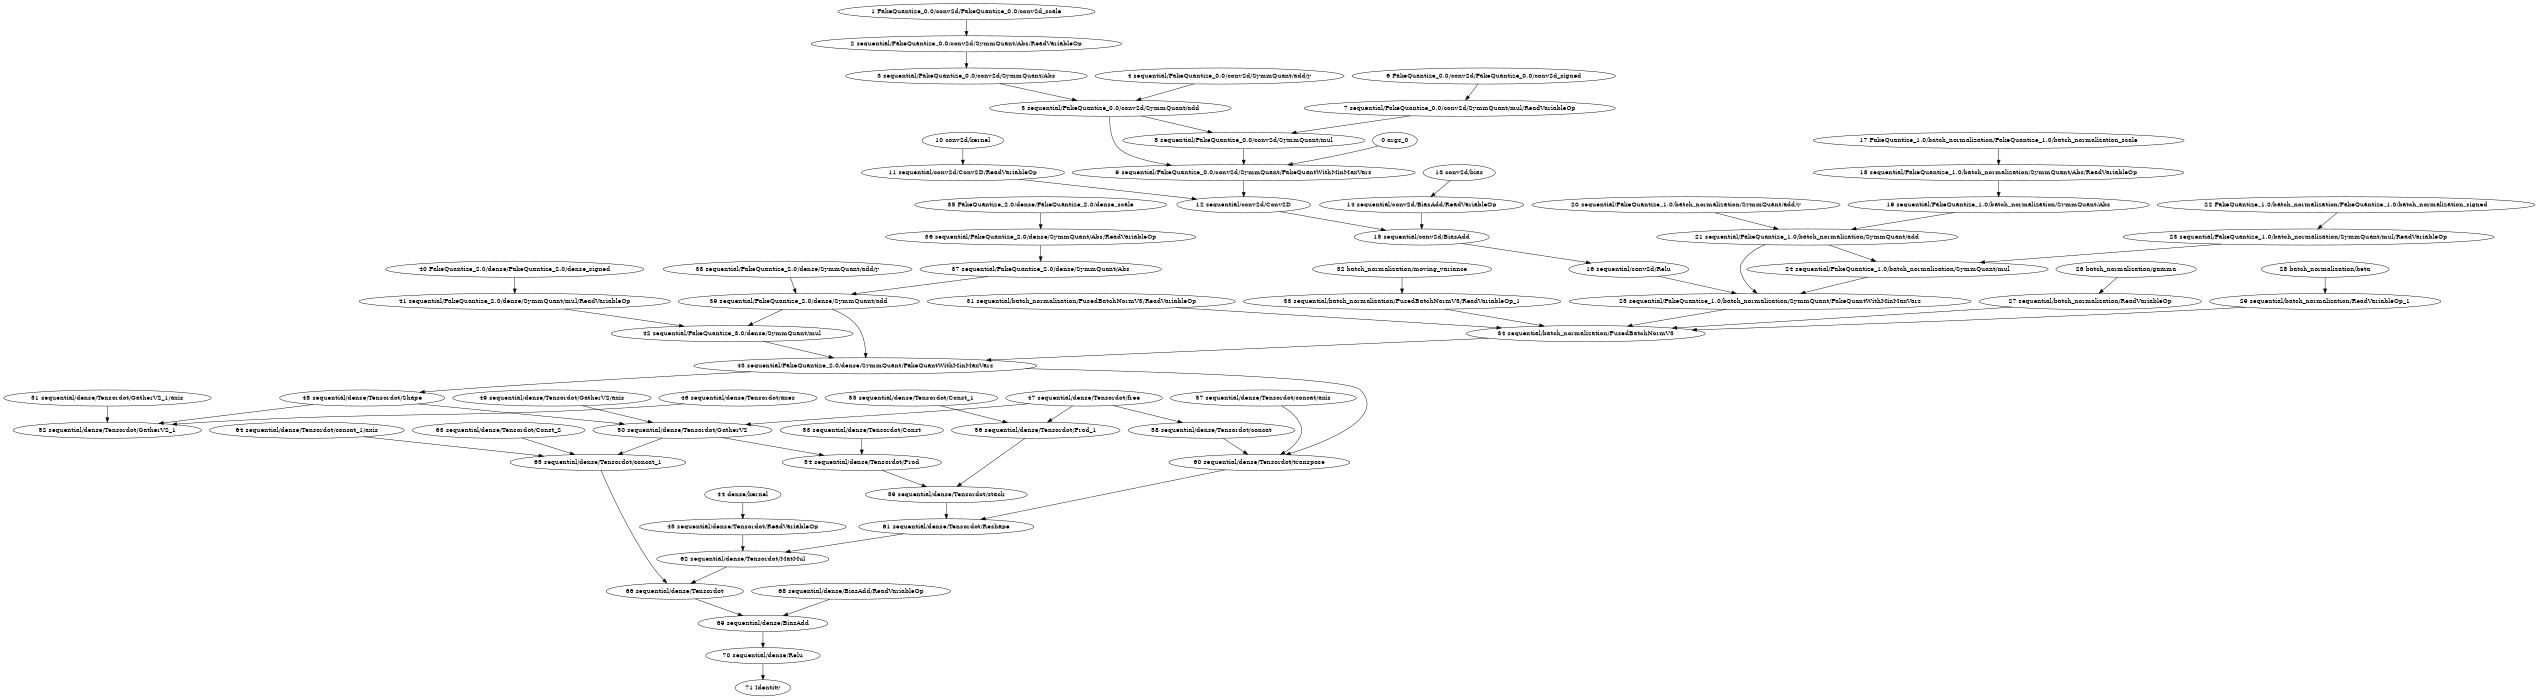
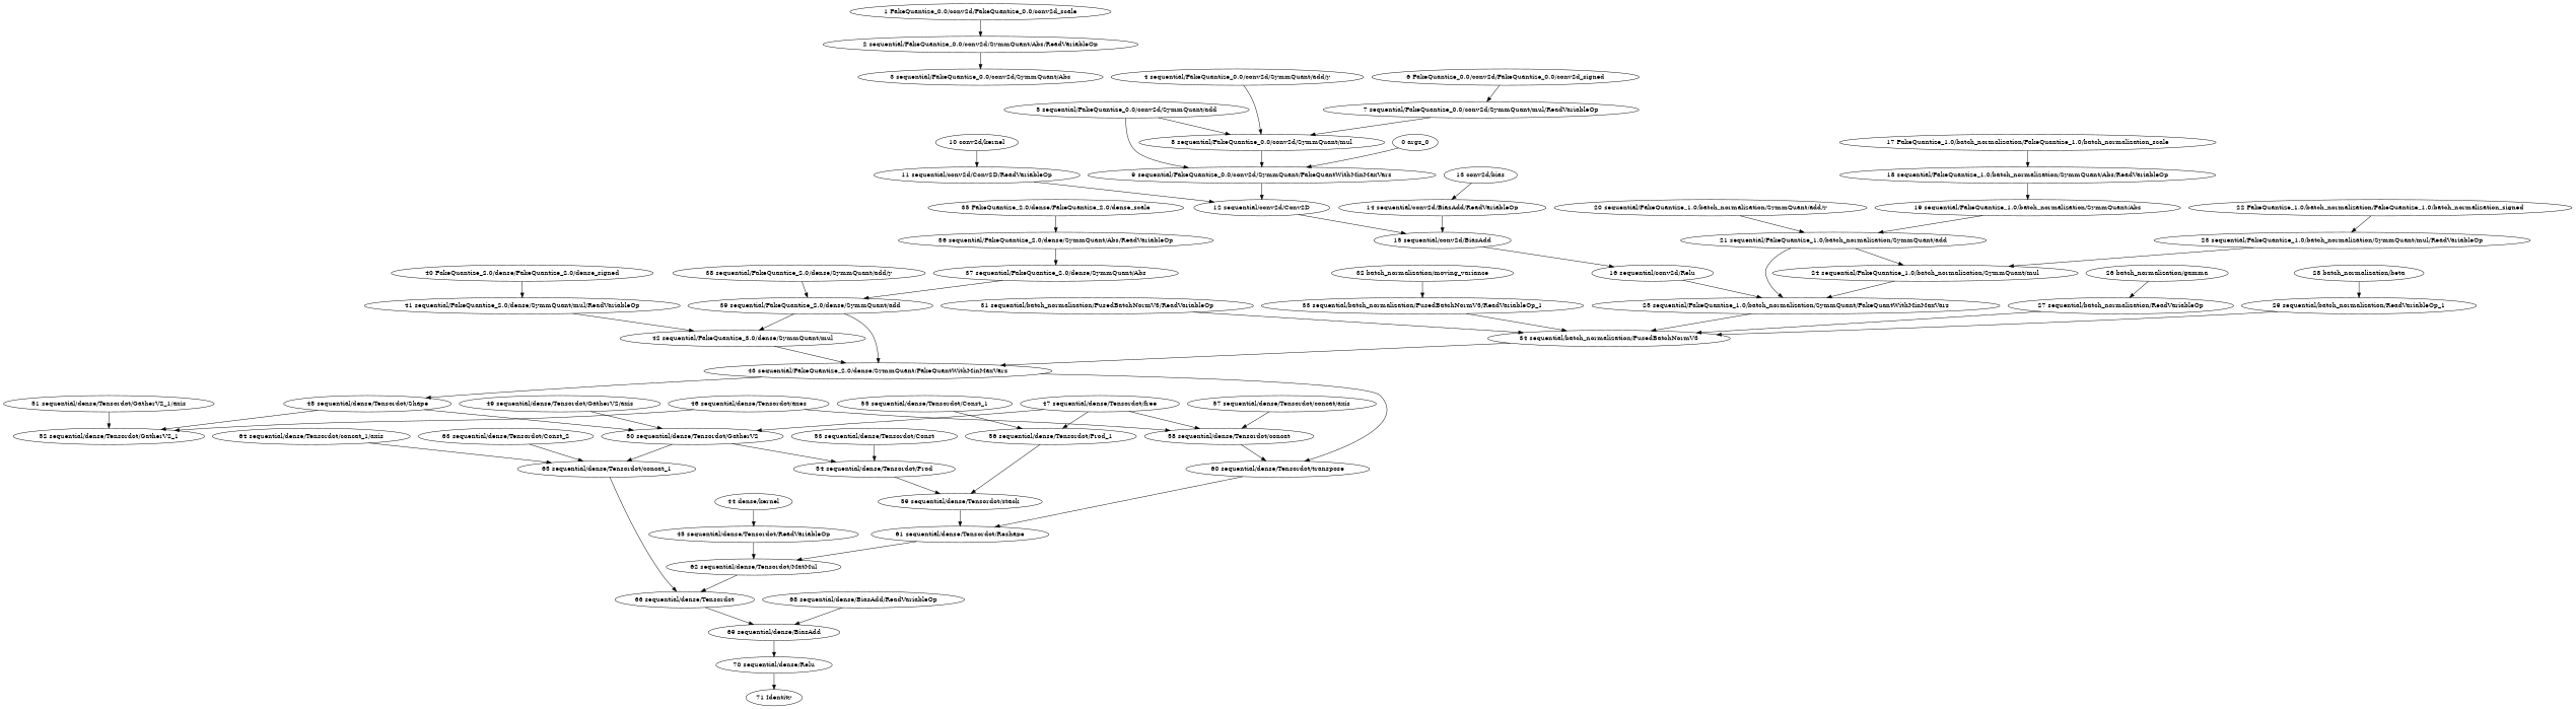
  strict digraph {
    node [op=ReadVariableOp]
    "9 sequential/FakeQuantize_0.0/conv2d/SymmQuant/FakeQuantWithMinMaxVars" [op=FakeQuantWithMinMaxVars]
    "0 args_0" [op=Placeholder]
    "12 sequential/conv2d/Conv2D" [op=Conv2D]
    "2 sequential/FakeQuantize_0.0/conv2d/SymmQuant/Abs/ReadVariableOp"
    "1 FakeQuantize_0.0/conv2d/FakeQuantize_0.0/conv2d_scale" [op=Placeholder]
    "3 sequential/FakeQuantize_0.0/conv2d/SymmQuant/Abs" [op=Abs]
    "5 sequential/FakeQuantize_0.0/conv2d/SymmQuant/add" [op=AddV2]
    "8 sequential/FakeQuantize_0.0/conv2d/SymmQuant/mul" [op=Mul]
    "4 sequential/FakeQuantize_0.0/conv2d/SymmQuant/add/y" [op=Const]
    "7 sequential/FakeQuantize_0.0/conv2d/SymmQuant/mul/ReadVariableOp"
    "6 FakeQuantize_0.0/conv2d/FakeQuantize_0.0/conv2d_signed" [op=Placeholder]
    "15 sequential/conv2d/BiasAdd" [op=BiasAdd]
    "11 sequential/conv2d/Conv2D/ReadVariableOp"
    "10 conv2d/kernel" [op=Placeholder]
    "16 sequential/conv2d/Relu" [op=Relu]
    "14 sequential/conv2d/BiasAdd/ReadVariableOp"
    "13 conv2d/bias" [op=Placeholder]
    "25 sequential/FakeQuantize_1.0/batch_normalization/SymmQuant/FakeQuantWithMinMaxVars" [op=FakeQuantWithMinMaxVars]
    "34 sequential/batch_normalization/FusedBatchNormV3" [op=FusedBatchNormV3]
    "18 sequential/FakeQuantize_1.0/batch_normalization/SymmQuant/Abs/ReadVariableOp"
    "17 FakeQuantize_1.0/batch_normalization/FakeQuantize_1.0/batch_normalization_scale" [op=Placeholder]
    "19 sequential/FakeQuantize_1.0/batch_normalization/SymmQuant/Abs" [op=Abs]
    "21 sequential/FakeQuantize_1.0/batch_normalization/SymmQuant/add" [op=AddV2]
    "24 sequential/FakeQuantize_1.0/batch_normalization/SymmQuant/mul" [op=Mul]
    "20 sequential/FakeQuantize_1.0/batch_normalization/SymmQuant/add/y" [op=Const]
    "23 sequential/FakeQuantize_1.0/batch_normalization/SymmQuant/mul/ReadVariableOp"
    "22 FakeQuantize_1.0/batch_normalization/FakeQuantize_1.0/batch_normalization_signed" [op=Placeholder]
    "43 sequential/FakeQuantize_2.0/dense/SymmQuant/FakeQuantWithMinMaxVars" [op=FakeQuantWithMinMaxVars]
    "27 sequential/batch_normalization/ReadVariableOp"
    "26 batch_normalization/gamma" [op=Placeholder]
    "29 sequential/batch_normalization/ReadVariableOp_1"
    "28 batch_normalization/beta" [op=Placeholder]
    "31 sequential/batch_normalization/FusedBatchNormV3/ReadVariableOp"
    "33 sequential/batch_normalization/FusedBatchNormV3/ReadVariableOp_1"
    "32 batch_normalization/moving_variance" [op=Placeholder]
    "48 sequential/dense/Tensordot/Shape" [op=Shape]
    "60 sequential/dense/Tensordot/transpose" [op=Transpose]
    "36 sequential/FakeQuantize_2.0/dense/SymmQuant/Abs/ReadVariableOp"
    "35 FakeQuantize_2.0/dense/FakeQuantize_2.0/dense_scale" [op=Placeholder]
    "37 sequential/FakeQuantize_2.0/dense/SymmQuant/Abs" [op=Abs]
    "39 sequential/FakeQuantize_2.0/dense/SymmQuant/add" [op=AddV2]
    n42 [label="42 sequential/FakeQuantize_3.0/dense/SymmQuant/mul" op=Mul]
    "38 sequential/FakeQuantize_2.0/dense/SymmQuant/add/y" [op=Const]
    "41 sequential/FakeQuantize_2.0/dense/SymmQuant/mul/ReadVariableOp"
    "40 FakeQuantize_2.0/dense/FakeQuantize_2.0/dense_signed" [op=Placeholder]
    "52 sequential/dense/Tensordot/GatherV2_1" [op=GatherV2]
    "50 sequential/dense/Tensordot/GatherV2" [op=GatherV2]
    "61 sequential/dense/Tensordot/Reshape" [op=Reshape]
    "45 sequential/dense/Tensordot/ReadVariableOp"
    "44 dense/kernel" [op=Placeholder]
    "62 sequential/dense/Tensordot/MatMul" [op=MatMul]
    "66 sequential/dense/Tensordot" [op=Reshape]
    "46 sequential/dense/Tensordot/axes" [op=Const]
    "58 sequential/dense/Tensordot/concat" [op=ConcatV2]
    "47 sequential/dense/Tensordot/free" [op=Const]
    "56 sequential/dense/Tensordot/Prod_1" [op=Prod]
    "54 sequential/dense/Tensordot/Prod" [op=Prod]
    "65 sequential/dense/Tensordot/concat_1" [op=ConcatV2]
    "49 sequential/dense/Tensordot/GatherV2/axis" [op=Const]
    "59 sequential/dense/Tensordot/stack" [op=Pack]
    "51 sequential/dense/Tensordot/GatherV2_1/axis" [op=Const]
    "53 sequential/dense/Tensordot/Const" [op=Const]
    "55 sequential/dense/Tensordot/Const_1" [op=Const]
    "57 sequential/dense/Tensordot/concat/axis" [op=Const]
    "69 sequential/dense/BiasAdd" [op=BiasAdd]
    "63 sequential/dense/Tensordot/Const_2" [op=Const]
    "64 sequential/dense/Tensordot/concat_1/axis" [op=Const]
    "70 sequential/dense/Relu" [op=Relu]
    "68 sequential/dense/BiasAdd/ReadVariableOp"
    "71 Identity" [op=Identity]
    "9 sequential/FakeQuantize_0.0/conv2d/SymmQuant/FakeQuantWithMinMaxVars" -> "12 sequential/conv2d/Conv2D"
    "0 args_0" -> "9 sequential/FakeQuantize_0.0/conv2d/SymmQuant/FakeQuantWithMinMaxVars"
    "12 sequential/conv2d/Conv2D" -> "15 sequential/conv2d/BiasAdd"
    "2 sequential/FakeQuantize_0.0/conv2d/SymmQuant/Abs/ReadVariableOp" -> "3 sequential/FakeQuantize_0.0/conv2d/SymmQuant/Abs"
    "1 FakeQuantize_0.0/conv2d/FakeQuantize_0.0/conv2d_scale" -> "2 sequential/FakeQuantize_0.0/conv2d/SymmQuant/Abs/ReadVariableOp"
-   "3 sequential/FakeQuantize_0.0/conv2d/SymmQuant/Abs" -> "5 sequential/FakeQuantize_0.0/conv2d/SymmQuant/add"
    "5 sequential/FakeQuantize_0.0/conv2d/SymmQuant/add" -> "9 sequential/FakeQuantize_0.0/conv2d/SymmQuant/FakeQuantWithMinMaxVars"
    "5 sequential/FakeQuantize_0.0/conv2d/SymmQuant/add" -> "8 sequential/FakeQuantize_0.0/conv2d/SymmQuant/mul"
    "8 sequential/FakeQuantize_0.0/conv2d/SymmQuant/mul" -> "9 sequential/FakeQuantize_0.0/conv2d/SymmQuant/FakeQuantWithMinMaxVars"
-   "4 sequential/FakeQuantize_0.0/conv2d/SymmQuant/add/y" -> "5 sequential/FakeQuantize_0.0/conv2d/SymmQuant/add"
+   "4 sequential/FakeQuantize_0.0/conv2d/SymmQuant/add/y" -> "8 sequential/FakeQuantize_0.0/conv2d/SymmQuant/mul"
    "7 sequential/FakeQuantize_0.0/conv2d/SymmQuant/mul/ReadVariableOp" -> "8 sequential/FakeQuantize_0.0/conv2d/SymmQuant/mul"
    "6 FakeQuantize_0.0/conv2d/FakeQuantize_0.0/conv2d_signed" -> "7 sequential/FakeQuantize_0.0/conv2d/SymmQuant/mul/ReadVariableOp"
    "15 sequential/conv2d/BiasAdd" -> "16 sequential/conv2d/Relu"
    "11 sequential/conv2d/Conv2D/ReadVariableOp" -> "12 sequential/conv2d/Conv2D"
    "10 conv2d/kernel" -> "11 sequential/conv2d/Conv2D/ReadVariableOp"
    "16 sequential/conv2d/Relu" -> "25 sequential/FakeQuantize_1.0/batch_normalization/SymmQuant/FakeQuantWithMinMaxVars"
    "14 sequential/conv2d/BiasAdd/ReadVariableOp" -> "15 sequential/conv2d/BiasAdd"
    "13 conv2d/bias" -> "14 sequential/conv2d/BiasAdd/ReadVariableOp"
    "25 sequential/FakeQuantize_1.0/batch_normalization/SymmQuant/FakeQuantWithMinMaxVars" -> "34 sequential/batch_normalization/FusedBatchNormV3"
    "34 sequential/batch_normalization/FusedBatchNormV3" -> "43 sequential/FakeQuantize_2.0/dense/SymmQuant/FakeQuantWithMinMaxVars"
    "18 sequential/FakeQuantize_1.0/batch_normalization/SymmQuant/Abs/ReadVariableOp" -> "19 sequential/FakeQuantize_1.0/batch_normalization/SymmQuant/Abs"
    "17 FakeQuantize_1.0/batch_normalization/FakeQuantize_1.0/batch_normalization_scale" -> "18 sequential/FakeQuantize_1.0/batch_normalization/SymmQuant/Abs/ReadVariableOp"
    "19 sequential/FakeQuantize_1.0/batch_normalization/SymmQuant/Abs" -> "21 sequential/FakeQuantize_1.0/batch_normalization/SymmQuant/add"
    "21 sequential/FakeQuantize_1.0/batch_normalization/SymmQuant/add" -> "25 sequential/FakeQuantize_1.0/batch_normalization/SymmQuant/FakeQuantWithMinMaxVars"
    "21 sequential/FakeQuantize_1.0/batch_normalization/SymmQuant/add" -> "24 sequential/FakeQuantize_1.0/batch_normalization/SymmQuant/mul"
    "24 sequential/FakeQuantize_1.0/batch_normalization/SymmQuant/mul" -> "25 sequential/FakeQuantize_1.0/batch_normalization/SymmQuant/FakeQuantWithMinMaxVars"
    "20 sequential/FakeQuantize_1.0/batch_normalization/SymmQuant/add/y" -> "21 sequential/FakeQuantize_1.0/batch_normalization/SymmQuant/add"
    "23 sequential/FakeQuantize_1.0/batch_normalization/SymmQuant/mul/ReadVariableOp" -> "24 sequential/FakeQuantize_1.0/batch_normalization/SymmQuant/mul"
    "22 FakeQuantize_1.0/batch_normalization/FakeQuantize_1.0/batch_normalization_signed" -> "23 sequential/FakeQuantize_1.0/batch_normalization/SymmQuant/mul/ReadVariableOp"
    "43 sequential/FakeQuantize_2.0/dense/SymmQuant/FakeQuantWithMinMaxVars" -> "48 sequential/dense/Tensordot/Shape"
    "43 sequential/FakeQuantize_2.0/dense/SymmQuant/FakeQuantWithMinMaxVars" -> "60 sequential/dense/Tensordot/transpose"
    "27 sequential/batch_normalization/ReadVariableOp" -> "34 sequential/batch_normalization/FusedBatchNormV3"
    "26 batch_normalization/gamma" -> "27 sequential/batch_normalization/ReadVariableOp"
    "29 sequential/batch_normalization/ReadVariableOp_1" -> "34 sequential/batch_normalization/FusedBatchNormV3"
    "28 batch_normalization/beta" -> "29 sequential/batch_normalization/ReadVariableOp_1"
    "31 sequential/batch_normalization/FusedBatchNormV3/ReadVariableOp" -> "34 sequential/batch_normalization/FusedBatchNormV3"
    "33 sequential/batch_normalization/FusedBatchNormV3/ReadVariableOp_1" -> "34 sequential/batch_normalization/FusedBatchNormV3"
    "32 batch_normalization/moving_variance" -> "33 sequential/batch_normalization/FusedBatchNormV3/ReadVariableOp_1"
    "48 sequential/dense/Tensordot/Shape" -> "52 sequential/dense/Tensordot/GatherV2_1"
    "48 sequential/dense/Tensordot/Shape" -> "50 sequential/dense/Tensordot/GatherV2"
    "60 sequential/dense/Tensordot/transpose" -> "61 sequential/dense/Tensordot/Reshape"
    "36 sequential/FakeQuantize_2.0/dense/SymmQuant/Abs/ReadVariableOp" -> "37 sequential/FakeQuantize_2.0/dense/SymmQuant/Abs"
    "35 FakeQuantize_2.0/dense/FakeQuantize_2.0/dense_scale" -> "36 sequential/FakeQuantize_2.0/dense/SymmQuant/Abs/ReadVariableOp"
    "37 sequential/FakeQuantize_2.0/dense/SymmQuant/Abs" -> "39 sequential/FakeQuantize_2.0/dense/SymmQuant/add"
    "39 sequential/FakeQuantize_2.0/dense/SymmQuant/add" -> "43 sequential/FakeQuantize_2.0/dense/SymmQuant/FakeQuantWithMinMaxVars"
    "39 sequential/FakeQuantize_2.0/dense/SymmQuant/add" -> n42
    n42 -> "43 sequential/FakeQuantize_2.0/dense/SymmQuant/FakeQuantWithMinMaxVars"
    "38 sequential/FakeQuantize_2.0/dense/SymmQuant/add/y" -> "39 sequential/FakeQuantize_2.0/dense/SymmQuant/add"
    "41 sequential/FakeQuantize_2.0/dense/SymmQuant/mul/ReadVariableOp" -> n42
    "40 FakeQuantize_2.0/dense/FakeQuantize_2.0/dense_signed" -> "41 sequential/FakeQuantize_2.0/dense/SymmQuant/mul/ReadVariableOp"
    "50 sequential/dense/Tensordot/GatherV2" -> "54 sequential/dense/Tensordot/Prod"
    "50 sequential/dense/Tensordot/GatherV2" -> "65 sequential/dense/Tensordot/concat_1"
    "61 sequential/dense/Tensordot/Reshape" -> "62 sequential/dense/Tensordot/MatMul"
    "45 sequential/dense/Tensordot/ReadVariableOp" -> "62 sequential/dense/Tensordot/MatMul"
    "44 dense/kernel" -> "45 sequential/dense/Tensordot/ReadVariableOp"
    "62 sequential/dense/Tensordot/MatMul" -> "66 sequential/dense/Tensordot"
    "66 sequential/dense/Tensordot" -> "69 sequential/dense/BiasAdd"
    "46 sequential/dense/Tensordot/axes" -> "52 sequential/dense/Tensordot/GatherV2_1"
+   "46 sequential/dense/Tensordot/axes" -> "58 sequential/dense/Tensordot/concat"
    "58 sequential/dense/Tensordot/concat" -> "60 sequential/dense/Tensordot/transpose"
    "47 sequential/dense/Tensordot/free" -> "50 sequential/dense/Tensordot/GatherV2"
    "47 sequential/dense/Tensordot/free" -> "58 sequential/dense/Tensordot/concat"
    "47 sequential/dense/Tensordot/free" -> "56 sequential/dense/Tensordot/Prod_1"
    "56 sequential/dense/Tensordot/Prod_1" -> "59 sequential/dense/Tensordot/stack"
    "54 sequential/dense/Tensordot/Prod" -> "59 sequential/dense/Tensordot/stack"
    "65 sequential/dense/Tensordot/concat_1" -> "66 sequential/dense/Tensordot"
    "49 sequential/dense/Tensordot/GatherV2/axis" -> "50 sequential/dense/Tensordot/GatherV2"
    "59 sequential/dense/Tensordot/stack" -> "61 sequential/dense/Tensordot/Reshape"
    "51 sequential/dense/Tensordot/GatherV2_1/axis" -> "52 sequential/dense/Tensordot/GatherV2_1"
    "53 sequential/dense/Tensordot/Const" -> "54 sequential/dense/Tensordot/Prod"
    "55 sequential/dense/Tensordot/Const_1" -> "56 sequential/dense/Tensordot/Prod_1"
-   "57 sequential/dense/Tensordot/concat/axis" -> "60 sequential/dense/Tensordot/transpose"
+   "57 sequential/dense/Tensordot/concat/axis" -> "58 sequential/dense/Tensordot/concat"
    "69 sequential/dense/BiasAdd" -> "70 sequential/dense/Relu"
    "63 sequential/dense/Tensordot/Const_2" -> "65 sequential/dense/Tensordot/concat_1"
    "64 sequential/dense/Tensordot/concat_1/axis" -> "65 sequential/dense/Tensordot/concat_1"
    "70 sequential/dense/Relu" -> "71 Identity"
    "68 sequential/dense/BiasAdd/ReadVariableOp" -> "69 sequential/dense/BiasAdd"
  }
